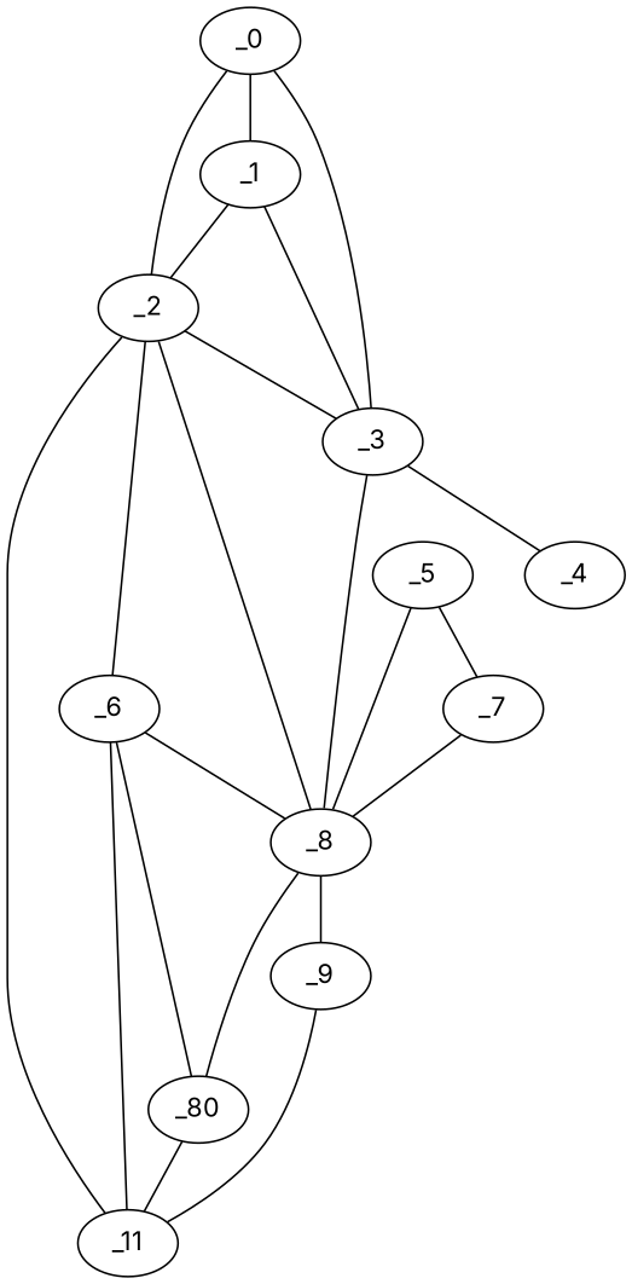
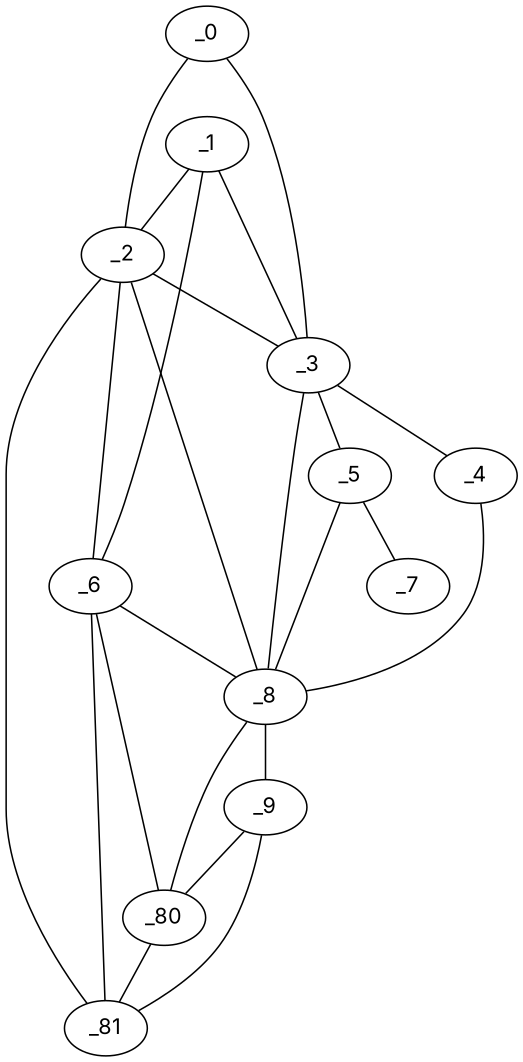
  graph {
    fontname=Inter
    node [fontname=Inter x=27]
    edge [fontname=Inter valence=1]
    _0 [x=13 y=36]
    _1 [y=50]
    _2 [y=60]
    _3 [x=87 y=25]
    _6 [x=111 y=78]
    _8 [x=112 y=70]
-   _11 [x=124 y=86]
+   _11 [x=124 y=86 label=_81]
    _4 [x=96 y=26]
    _5 [x=109 y=38]
    n10 [label=_80 x=120 y=72]
    _9 [x=116 y=52]
    _7 [x=112 y=42]
-   _0 -- _1 [valence=2]
+   _6 -- _1 [valence=2]
    _0 -- _2
    _0 -- _3
    _1 -- _2 [valence=2]
    _1 -- _3
    _2 -- _3 [valence=2]
    _2 -- _6 [valence=2]
    _2 -- _8
    _2 -- _11
    _3 -- _8
    _3 -- _4
+   _3 -- _5 [valence=2]
    _6 -- _8 [valence=2]
    _6 -- _11
    _6 -- n10
    _8 -- n10
    _8 -- _9 [valence=2]
    _5 -- _8
    _5 -- _7
    n10 -- _11 [valence=2]
    _9 -- _11
-   _7 -- _8
+   _9 -- n10 [valence=2]
+   _4 -- _8
  }
